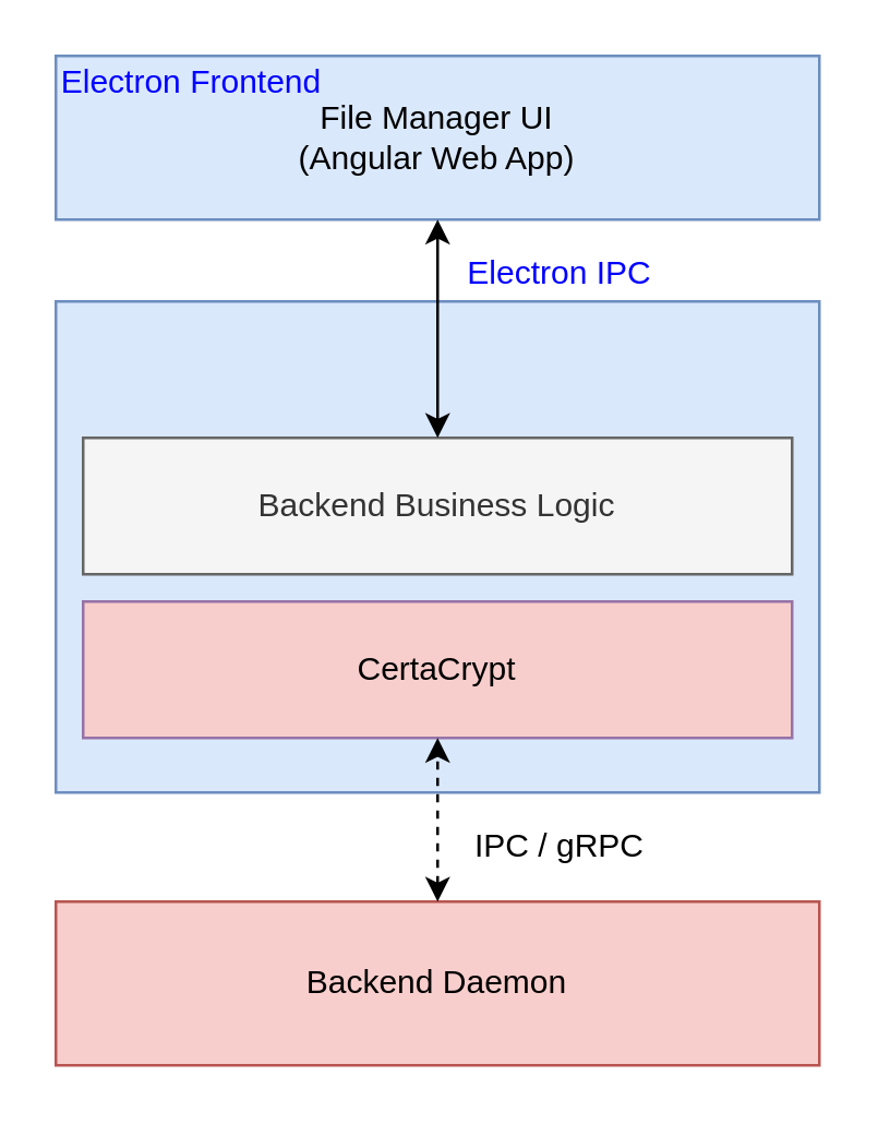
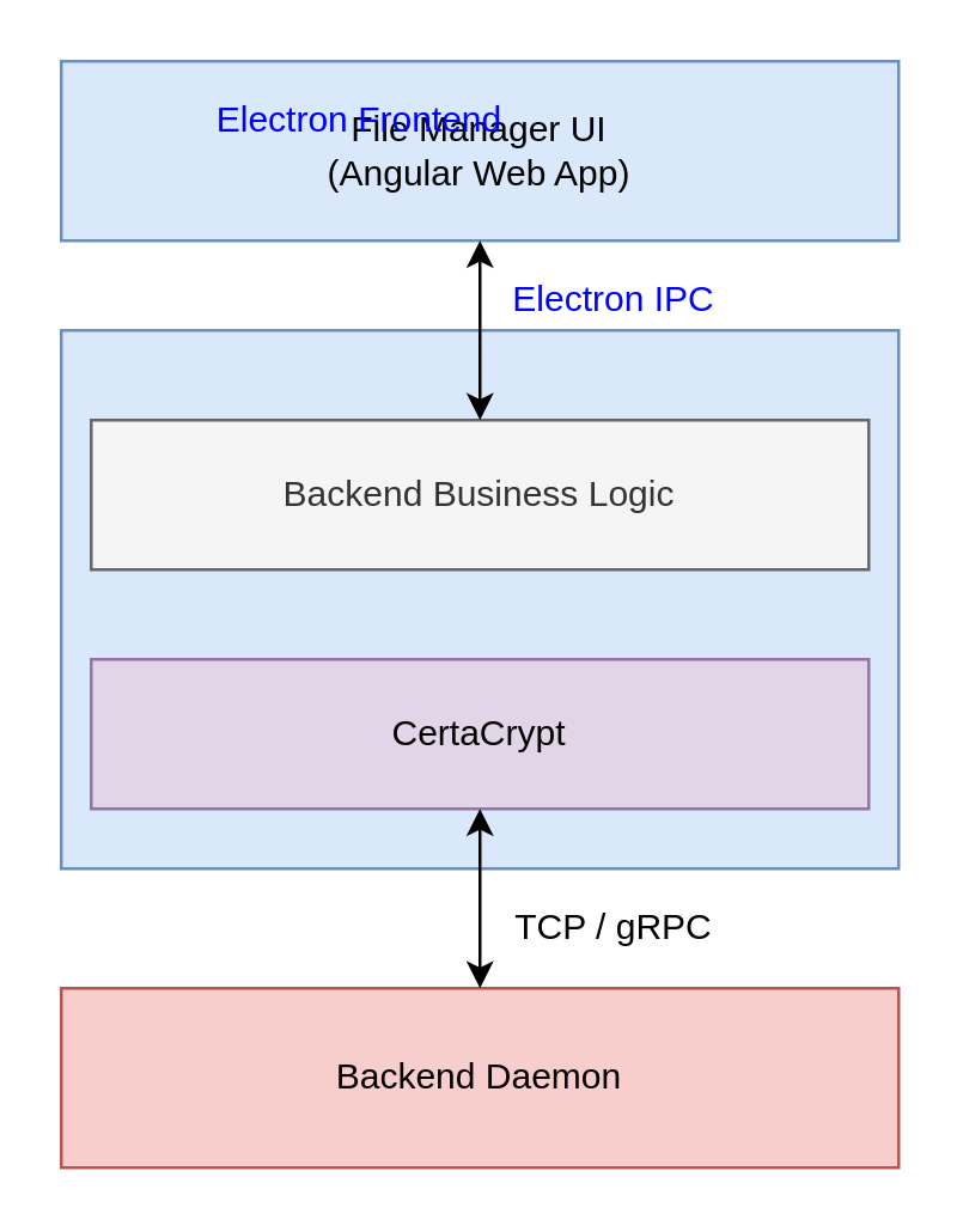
  <mxCell id="0" />
  <mxCell id="1" parent="0" />
  <mxCell id="2" value="Backend Daemon" style="rounded=0;whiteSpace=wrap;html=1;fillColor=#f8cecc;strokeColor=#b85450;" vertex="1" parent="1"><mxGeometry x="20" y="330" width="280" height="60" as="geometry" /></mxCell>
  <mxCell id="3" value="" style="rounded=0;whiteSpace=wrap;html=1;fillColor=#dae8fc;strokeColor=#6c8ebf;" vertex="1" parent="1"><mxGeometry x="20" y="110" width="280" height="180" as="geometry" /></mxCell>
  <mxCell id="4" value="File Manager UI&lt;br&gt;(Angular Web App)" style="rounded=0;whiteSpace=wrap;html=1;fillColor=#dae8fc;strokeColor=#6c8ebf;" vertex="1" parent="1"><mxGeometry x="20" y="20" width="280" height="60" as="geometry" /></mxCell>
- <mxCell id="5" value="CertaCrypt" style="rounded=0;whiteSpace=wrap;html=1;fillColor=#f8cecc;strokeColor=#9673a6;" vertex="1" parent="1"><mxGeometry x="30" y="220" width="260" height="50" as="geometry" /></mxCell>
- <mxCell id="6" value="Backend Business Logic" style="rounded=0;whiteSpace=wrap;html=1;fillColor=#f5f5f5;strokeColor=#666666;fontColor=#333333;" vertex="1" parent="1"><mxGeometry x="30" y="160" width="260" height="50" as="geometry" /></mxCell>
+ <mxCell id="5" value="CertaCrypt" style="rounded=0;whiteSpace=wrap;html=1;fillColor=#e1d5e7;strokeColor=#9673a6;" vertex="1" parent="1"><mxGeometry x="30" y="220" width="260" height="50" as="geometry" /></mxCell>
+ <mxCell id="6" value="Backend Business Logic" style="rounded=0;whiteSpace=wrap;html=1;fillColor=#f5f5f5;strokeColor=#666666;fontColor=#333333;" vertex="1" parent="1"><mxGeometry x="30" y="140" width="260" height="50" as="geometry" /></mxCell>
  <mxCell id="7" value="" style="endArrow=classic;startArrow=classic;html=1;exitX=0.5;exitY=0;exitDx=0;exitDy=0;entryX=0.5;entryY=1;entryDx=0;entryDy=0;" edge="1" parent="1" source="6" target="4"><mxGeometry width="50" height="50" relative="1" as="geometry"><mxPoint x="400" y="220" as="sourcePoint" /><mxPoint x="160" y="110" as="targetPoint" /></mxGeometry></mxCell>
- <mxCell id="8" value="" style="endArrow=classic;startArrow=classic;html=1;exitX=0.5;exitY=0;exitDx=0;exitDy=0;dashed=1;" edge="1" parent="1" source="2" target="5"><mxGeometry width="50" height="50" relative="1" as="geometry"><mxPoint x="400" y="220" as="sourcePoint" /><mxPoint x="450" y="170" as="targetPoint" /></mxGeometry></mxCell>
- <mxCell id="9" value="Electron Frontend" style="text;html=1;strokeColor=none;fillColor=none;align=center;verticalAlign=middle;whiteSpace=wrap;rounded=0;fontColor=#0000FF;" vertex="1" parent="1"><mxGeometry x="20" y="20" width="100" height="20" as="geometry" /></mxCell>
+ <mxCell id="8" value="" style="endArrow=classic;startArrow=classic;html=1;exitX=0.5;exitY=0;exitDx=0;exitDy=0;" edge="1" parent="1" source="2" target="5"><mxGeometry width="50" height="50" relative="1" as="geometry"><mxPoint x="400" y="220" as="sourcePoint" /><mxPoint x="450" y="170" as="targetPoint" /></mxGeometry></mxCell>
+ <mxCell id="9" value="Electron Frontend" style="text;html=1;strokeColor=none;fillColor=none;align=center;verticalAlign=middle;whiteSpace=wrap;rounded=0;fontColor=#0000FF;" vertex="1" parent="1"><mxGeometry x="70" y="30" width="100" height="20" as="geometry" /></mxCell>
  <mxCell id="10" value="Electron IPC" style="text;html=1;strokeColor=none;fillColor=none;align=center;verticalAlign=middle;whiteSpace=wrap;rounded=0;fontColor=#0000FF;" vertex="1" parent="1"><mxGeometry x="170" y="90" width="70" height="20" as="geometry" /></mxCell>
- <mxCell id="11" value="&lt;font color=&quot;#000000&quot;&gt;IPC / gRPC&lt;/font&gt;" style="text;html=1;strokeColor=none;fillColor=none;align=center;verticalAlign=middle;whiteSpace=wrap;rounded=0;fontColor=#0000FF;" vertex="1" parent="1"><mxGeometry x="170" y="300" width="70" height="20" as="geometry" /></mxCell>
+ <mxCell id="11" value="&lt;font color=&quot;#000000&quot;&gt;TCP / gRPC&lt;/font&gt;" style="text;html=1;strokeColor=none;fillColor=none;align=center;verticalAlign=middle;whiteSpace=wrap;rounded=0;fontColor=#0000FF;" vertex="1" parent="1"><mxGeometry x="170" y="300" width="70" height="20" as="geometry" /></mxCell>
